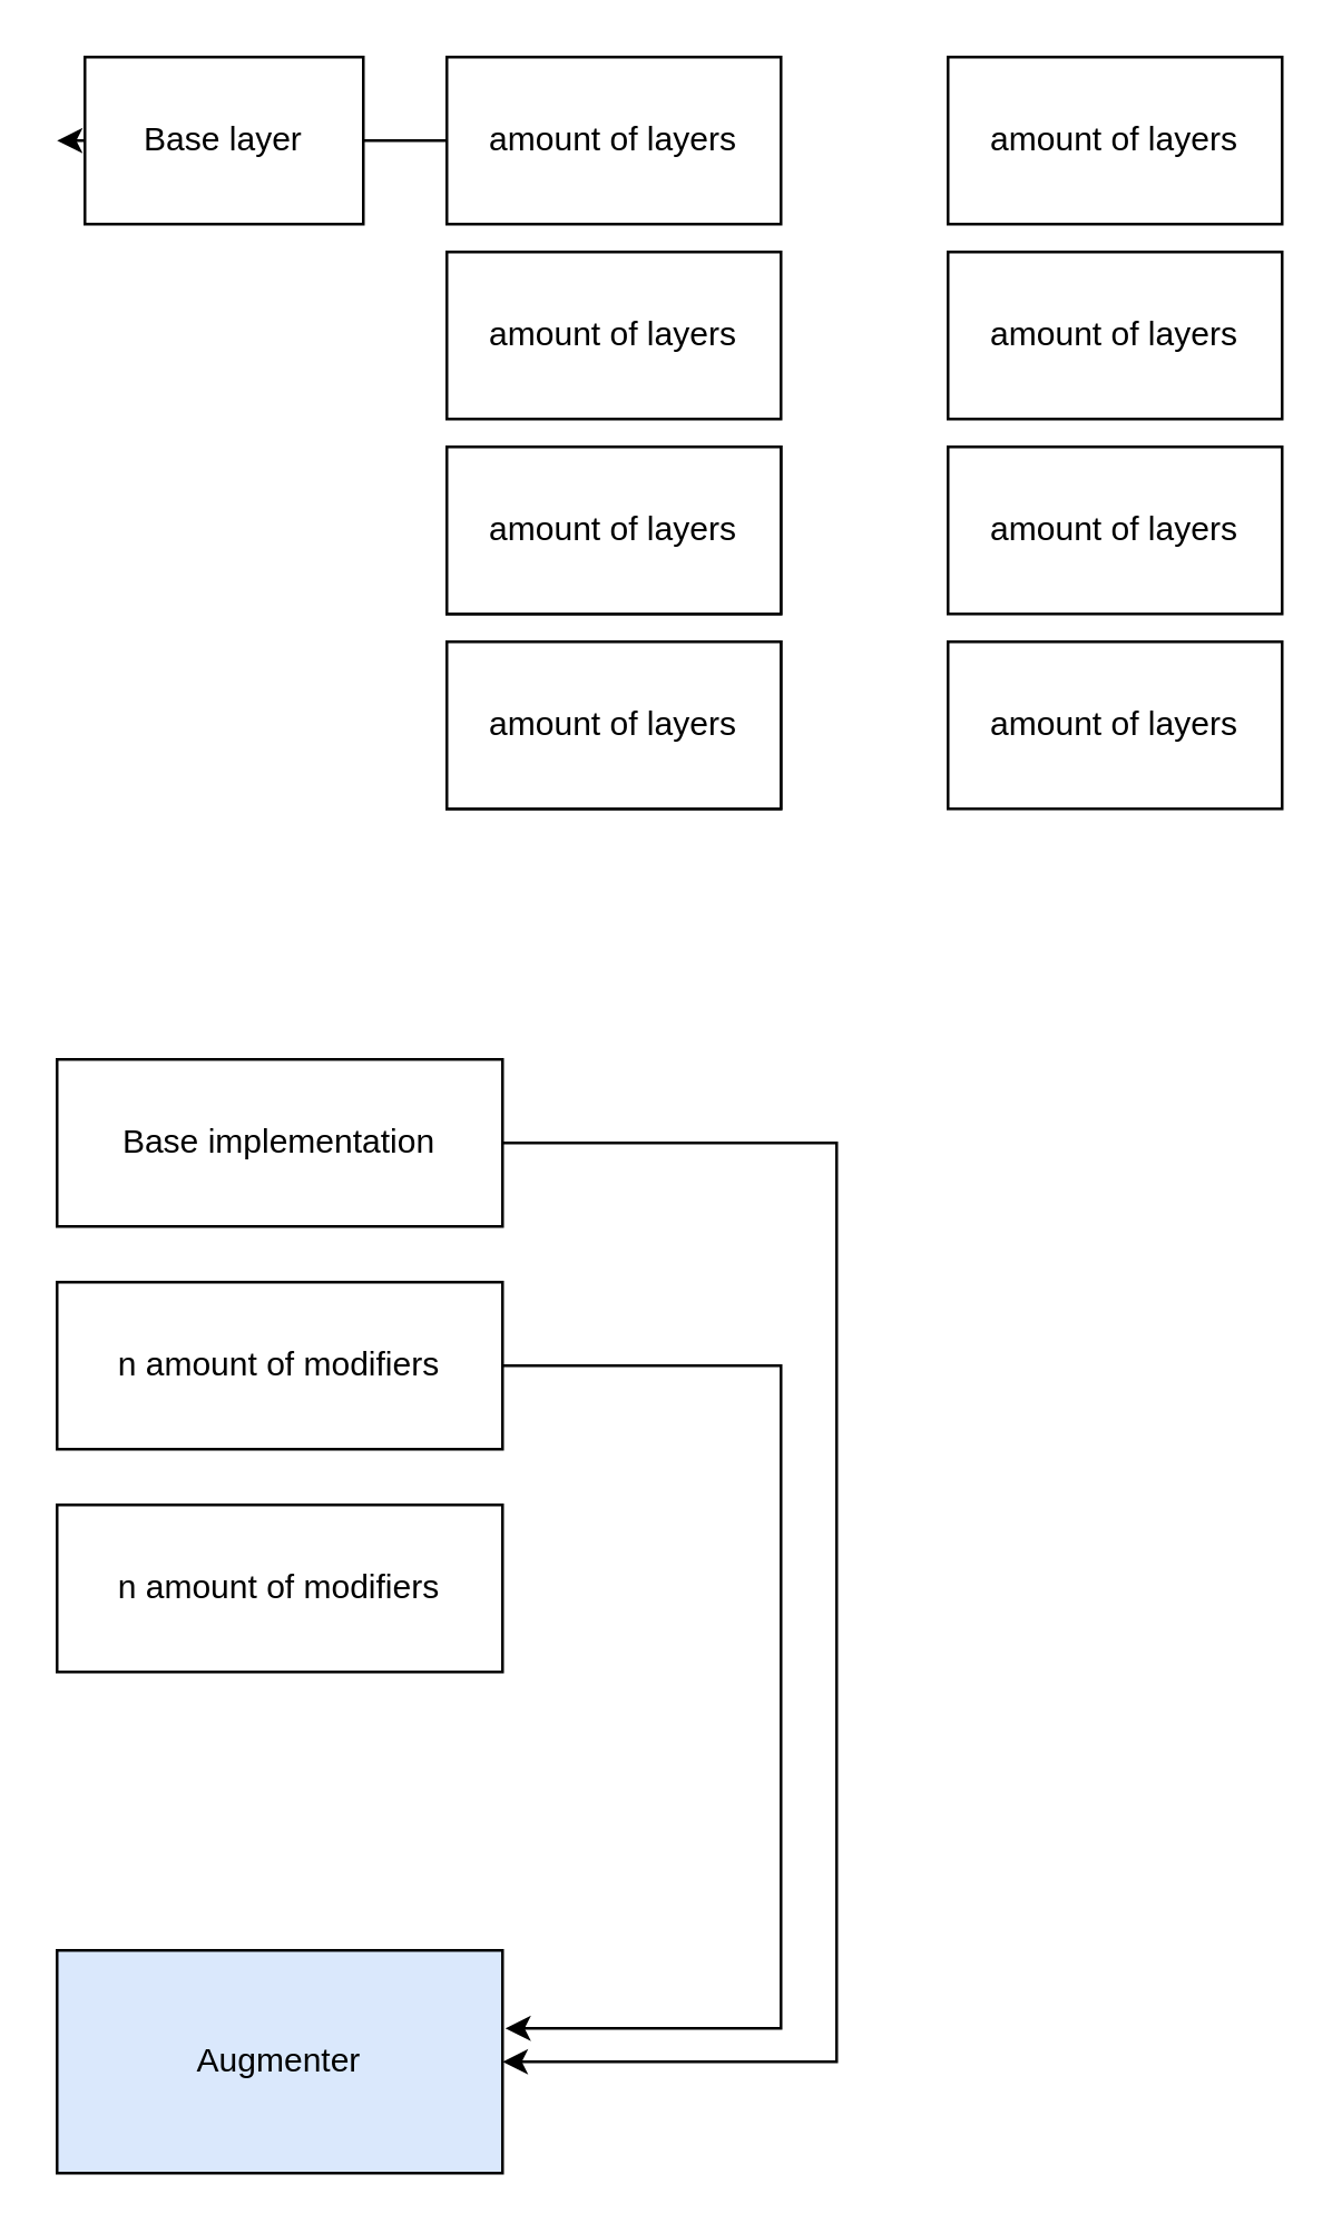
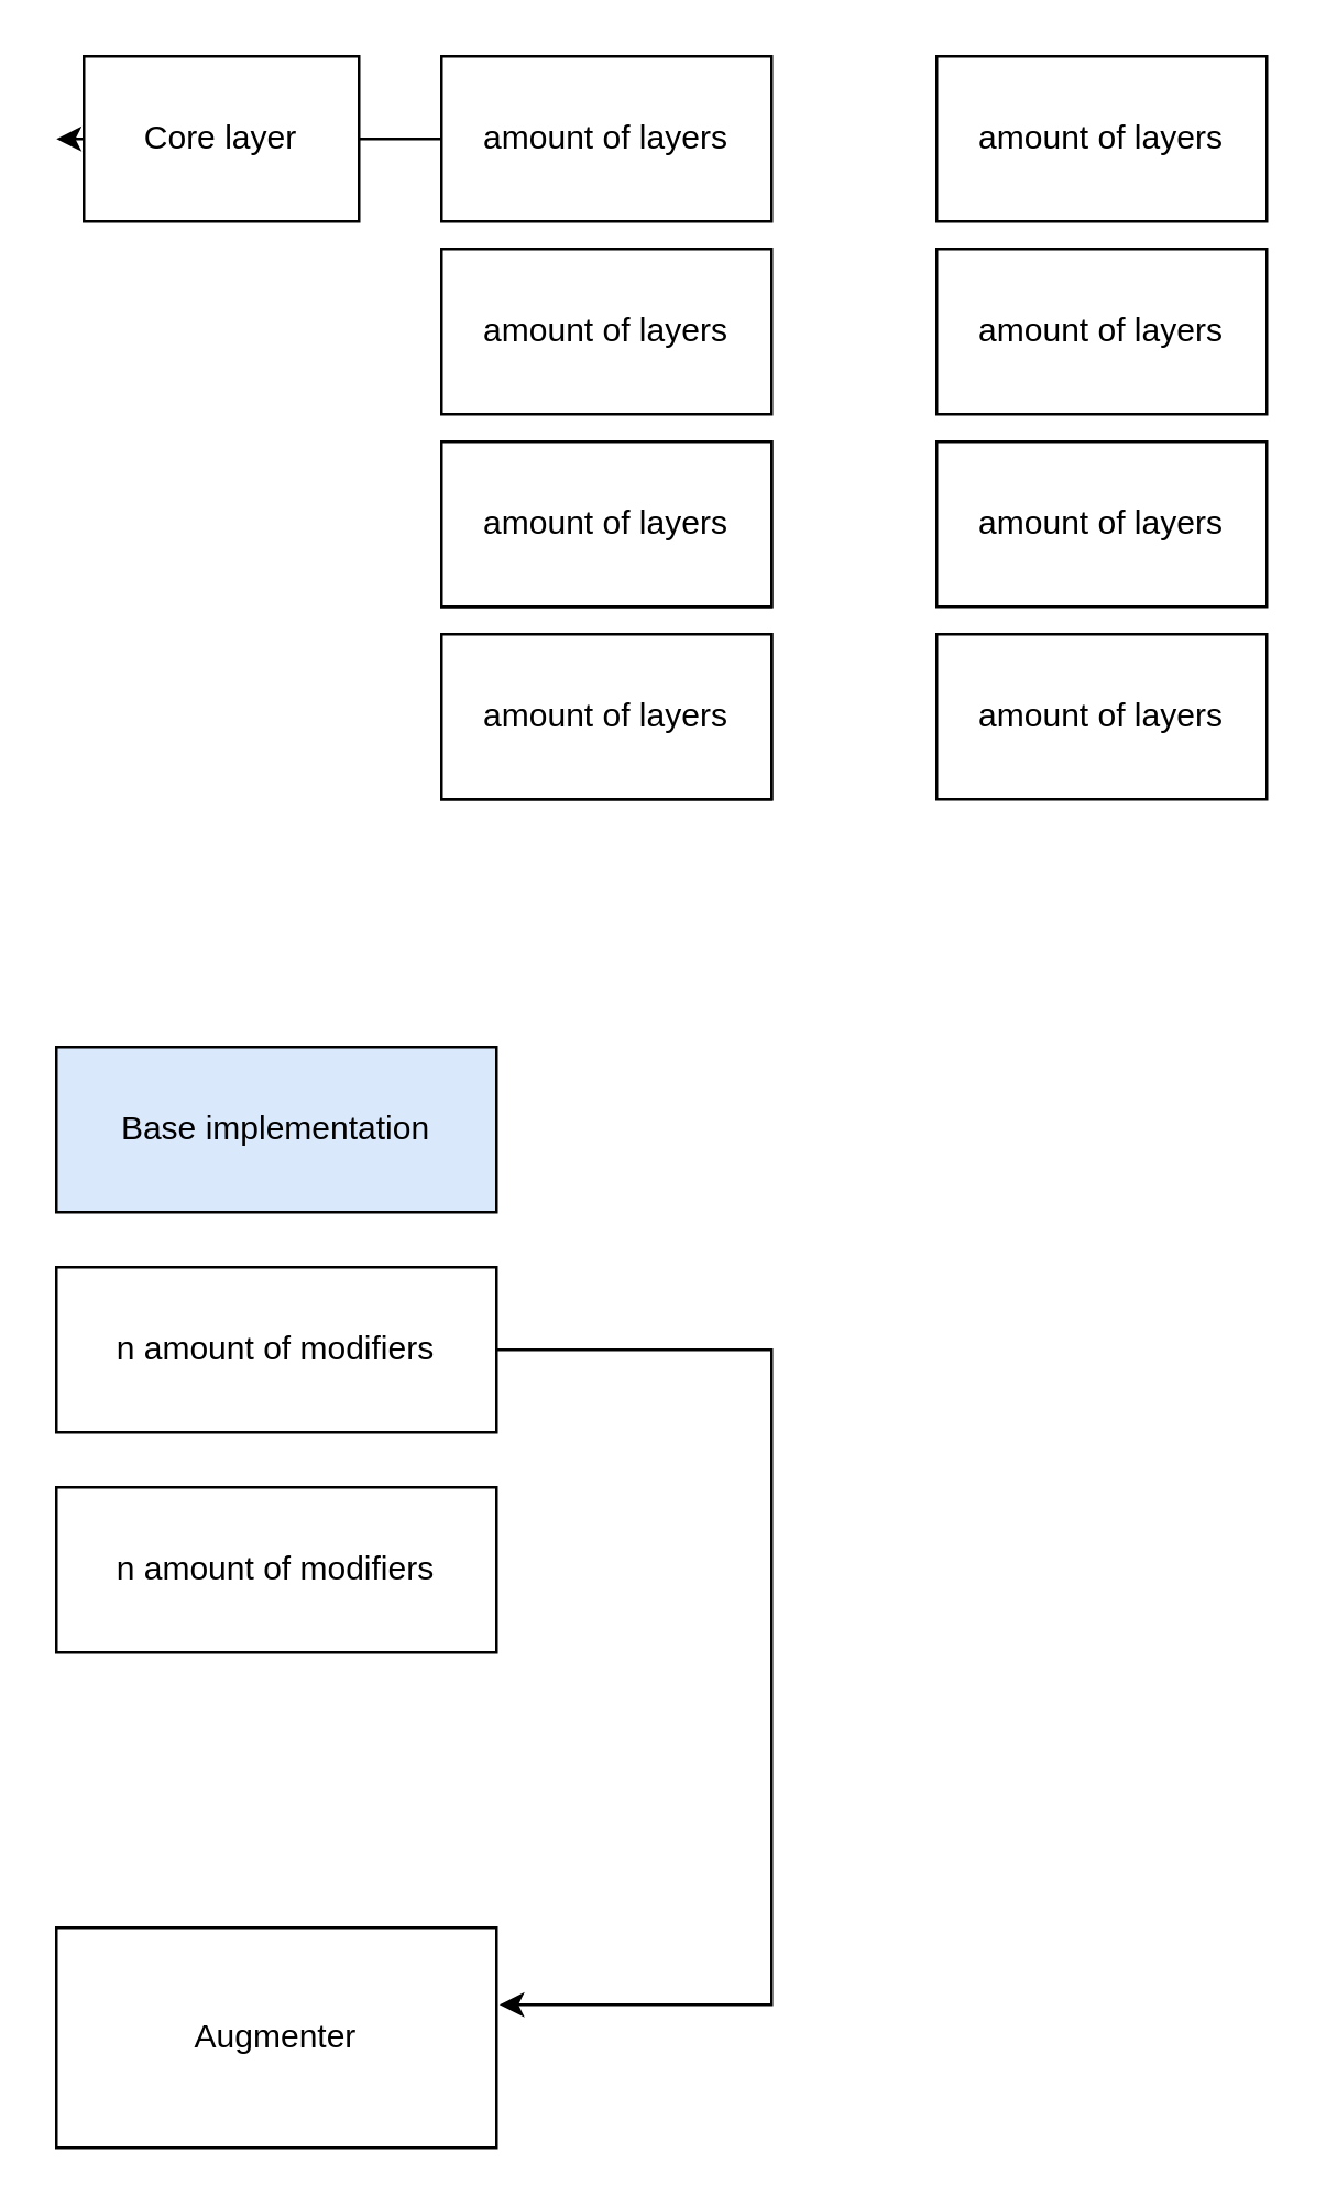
  <mxCell id="0" />
  <mxCell id="1" parent="0" />
  <mxCell id="2" style="edgeStyle=orthogonalEdgeStyle;rounded=0;orthogonalLoop=1;jettySize=auto;html=1;exitX=0;exitY=0.5;exitDx=0;exitDy=0;" parent="1" source="3" edge="1"><mxGeometry relative="1" as="geometry"><mxPoint y="50" as="targetPoint" x="20" /></mxGeometry></mxCell>
- <mxCell id="3" value="Base layer" style="rounded=0;whiteSpace=wrap;html=1;" parent="1" vertex="1"><mxGeometry x="30" y="20" width="100" height="60" as="geometry" /></mxCell>
+ <mxCell id="3" value="Core layer" style="rounded=0;whiteSpace=wrap;html=1;" parent="1" vertex="1"><mxGeometry x="30" y="20" width="100" height="60" as="geometry" /></mxCell>
  <mxCell id="4" value="amount of layers" style="rounded=0;whiteSpace=wrap;html=1;" parent="1" vertex="1"><mxGeometry x="160" y="20" width="120" height="60" as="geometry" /></mxCell>
  <mxCell id="5" value="amount of layers" style="rounded=0;whiteSpace=wrap;html=1;" parent="1" vertex="1"><mxGeometry x="160" y="90" width="120" height="60" as="geometry" /></mxCell>
  <mxCell id="6" value="amount of layers" style="rounded=0;whiteSpace=wrap;html=1;" parent="1" vertex="1"><mxGeometry x="160" y="160" width="120" height="60" as="geometry" /></mxCell>
  <mxCell id="7" value="" style="endArrow=none;html=1;entryX=0;entryY=0.5;entryDx=0;entryDy=0;exitX=1;exitY=0.5;exitDx=0;exitDy=0;" parent="1" source="3" target="4" edge="1"><mxGeometry width="50" height="50" relative="1" as="geometry"><mxPoint x="240" y="600" as="sourcePoint" /><mxPoint x="290" y="550" as="targetPoint" /><Array as="points" /></mxGeometry></mxCell>
  <mxCell id="8" value="amount of layers" style="rounded=0;whiteSpace=wrap;html=1;" parent="1" vertex="1"><mxGeometry x="160" y="230" width="120" height="60" as="geometry" /></mxCell>
  <mxCell id="9" value="amount of layers" style="rounded=0;whiteSpace=wrap;html=1;" parent="1" vertex="1"><mxGeometry x="160" y="230" width="120" height="60" as="geometry" /></mxCell>
  <mxCell id="10" value="amount of layers" style="rounded=0;whiteSpace=wrap;html=1;" parent="1" vertex="1"><mxGeometry x="160" y="160" width="120" height="60" as="geometry" /></mxCell>
  <mxCell id="11" value="amount of layers" style="rounded=0;whiteSpace=wrap;html=1;" parent="1" vertex="1"><mxGeometry x="340" y="20" width="120" height="60" as="geometry" /></mxCell>
  <mxCell id="12" value="amount of layers" style="rounded=0;whiteSpace=wrap;html=1;" parent="1" vertex="1"><mxGeometry x="340" y="90" width="120" height="60" as="geometry" /></mxCell>
  <mxCell id="13" value="amount of layers" style="rounded=0;whiteSpace=wrap;html=1;" parent="1" vertex="1"><mxGeometry x="340" y="230" width="120" height="60" as="geometry" /></mxCell>
  <mxCell id="14" value="amount of layers" style="rounded=0;whiteSpace=wrap;html=1;" parent="1" vertex="1"><mxGeometry x="340" y="160" width="120" height="60" as="geometry" /></mxCell>
- <mxCell id="15" style="edgeStyle=orthogonalEdgeStyle;rounded=0;orthogonalLoop=1;jettySize=auto;html=1;entryX=1;entryY=0.5;entryDx=0;entryDy=0;exitX=1;exitY=0.5;exitDx=0;exitDy=0;" parent="1" source="16" target="17" edge="1"><mxGeometry relative="1" as="geometry"><mxPoint x="220" y="410" as="sourcePoint" /><Array as="points"><mxPoint x="300" y="410" /><mxPoint x="300" y="740" /></Array></mxGeometry></mxCell>
- <mxCell id="16" value="Base implementation" style="rounded=0;whiteSpace=wrap;html=1;" parent="1" vertex="1"><mxGeometry y="380" width="160" height="60" as="geometry" x="20" /></mxCell>
- <mxCell id="17" value="Augmenter" style="rounded=0;whiteSpace=wrap;html=1;fillColor=#dae8fc;" parent="1" vertex="1"><mxGeometry y="700" width="160" height="80" as="geometry" x="20" /></mxCell>
+ <mxCell id="16" value="Base implementation" style="rounded=0;whiteSpace=wrap;html=1;fillColor=#dae8fc;" parent="1" vertex="1"><mxGeometry y="380" width="160" height="60" as="geometry" x="20" /></mxCell>
+ <mxCell id="17" value="Augmenter" style="rounded=0;whiteSpace=wrap;html=1;" parent="1" vertex="1"><mxGeometry y="700" width="160" height="80" as="geometry" x="20" /></mxCell>
  <mxCell id="18" style="edgeStyle=orthogonalEdgeStyle;rounded=0;orthogonalLoop=1;jettySize=auto;html=1;exitX=1;exitY=0.5;exitDx=0;exitDy=0;" parent="1" source="19" edge="1"><mxGeometry relative="1" as="geometry"><mxPoint x="181" y="728" as="targetPoint" /><Array as="points"><mxPoint x="280" y="490" /><mxPoint x="280" y="728" /></Array></mxGeometry></mxCell>
  <mxCell id="19" value="n amount of modifiers" style="rounded=0;whiteSpace=wrap;html=1;" parent="1" vertex="1"><mxGeometry y="460" width="160" height="60" as="geometry" x="20" /></mxCell>
  <mxCell id="20" value="n amount of modifiers" style="rounded=0;whiteSpace=wrap;html=1;" parent="1" vertex="1"><mxGeometry y="540" width="160" height="60" as="geometry" x="20" /></mxCell>
